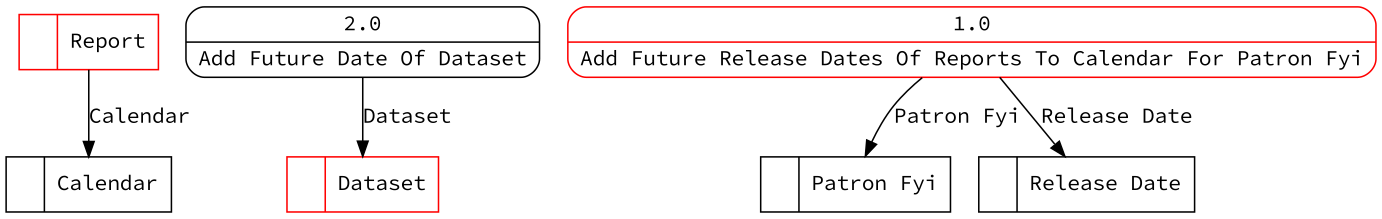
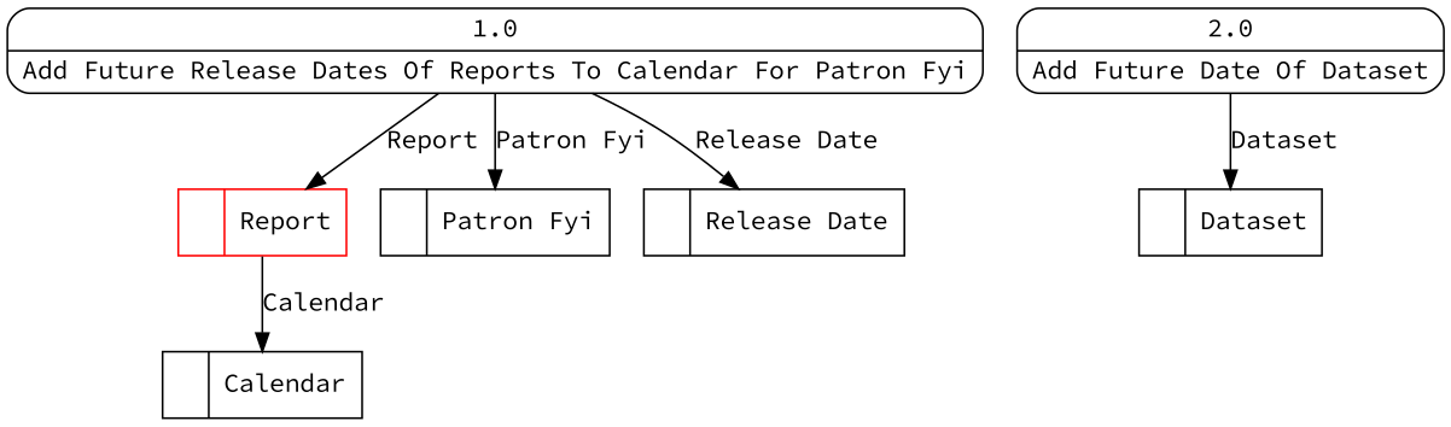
  digraph {
    fontname="Source Code Pro"
    node [fontname="Source Code Pro" shape=record]
    edge [fontname="Source Code Pro"]
    n1 [label="<f0>  |<f1> Calendar "]
-   n2 [color=red label="<f0>  |<f1> Dataset "]
+   n2 [color=black label="<f0>  |<f1> Dataset "]
    n3 [color=red label="<f0>  |<f1> Report "]
    n4 [label="<f0>  |<f1> Patron Fyi "]
    n5 [label="<f0>  |<f1> Release Date "]
-   n6 [label="{<f0> 1.0|<f1> Add Future Release Dates Of Reports To Calendar For Patron Fyi }" shape=Mrecord color=red]
+   n6 [label="{<f0> 1.0|<f1> Add Future Release Dates Of Reports To Calendar For Patron Fyi }" shape=Mrecord]
    n7 [label="{<f0> 2.0|<f1> Add Future Date Of Dataset }" shape=Mrecord]
    n3 -> n1 [label=Calendar]
+   n6 -> n3 [label=Report]
    n6 -> n4 [label="Patron Fyi"]
    n6 -> n5 [label="Release Date"]
    n7 -> n2 [label=Dataset]
  }
